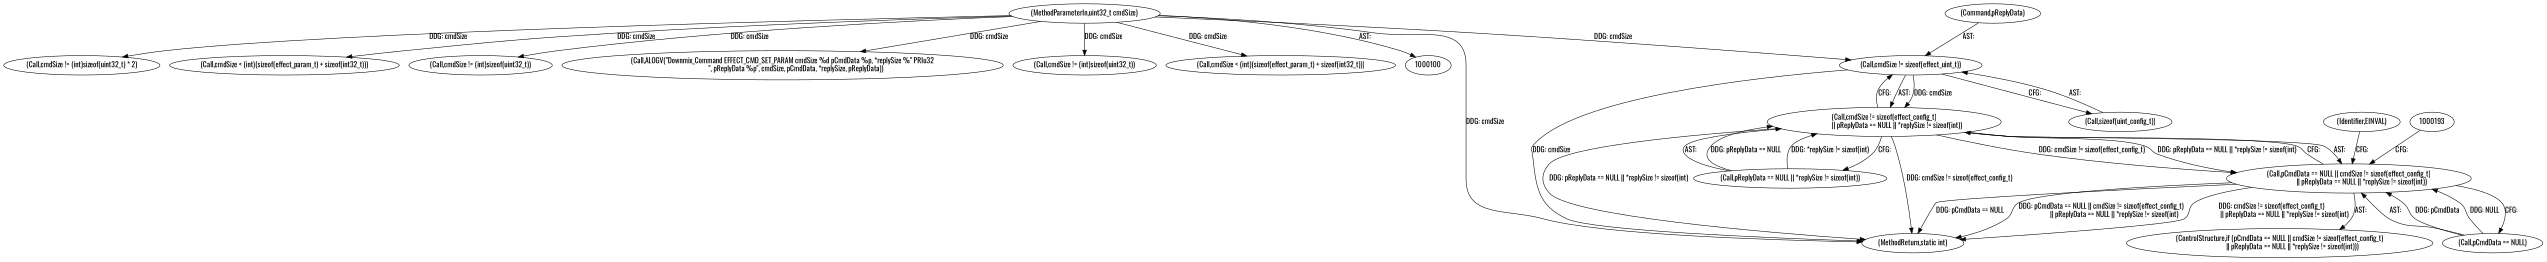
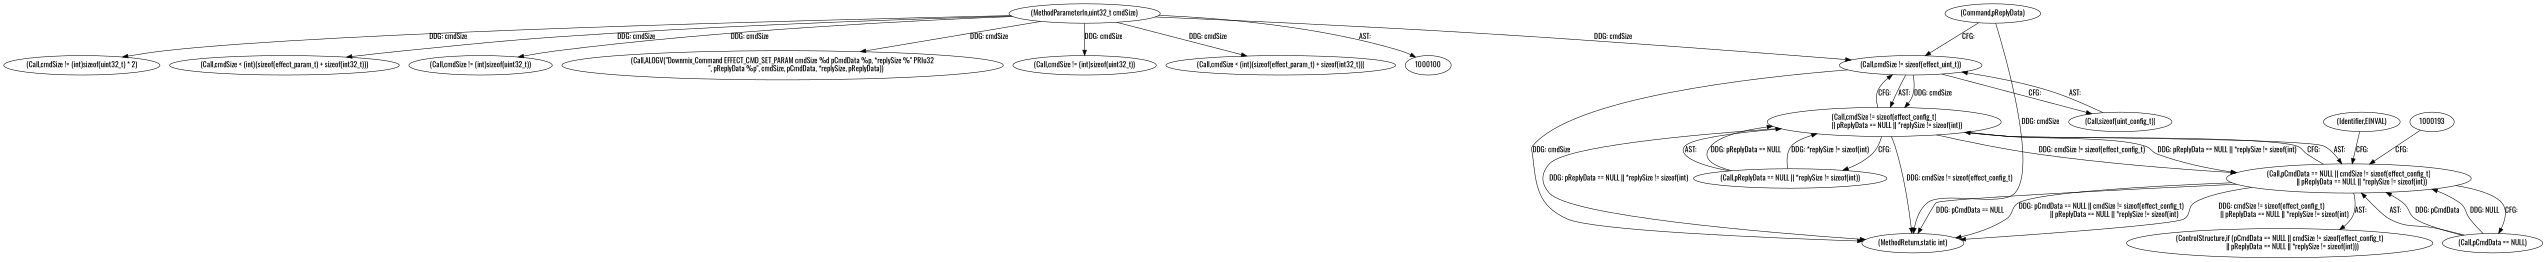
  digraph {
    fontname=Oswald
    node [fontname=Oswald]
    edge [fontname=Oswald]
    n1 [label="(Call,cmdSize != sizeof(effect_uint_t))"]
    n2 [label="(Call,cmdSize != sizeof(effect_config_t)\n                || pReplyData == NULL || *replySize != sizeof(int))"]
    n3 [label="(MethodReturn,static int)"]
    n4 [label="(Call,sizeof(uint_config_t))"]
    n5 [label="(Call,pCmdData == NULL || cmdSize != sizeof(effect_config_t)\n                || pReplyData == NULL || *replySize != sizeof(int))"]
    n6 [label="(Call,pReplyData == NULL || *replySize != sizeof(int))"]
    n7 [label="(MethodParameterIn,uint32_t cmdSize)"]
    n8 [label="(Call,cmdSize != (int)sizeof(uint32_t) * 2)"]
    n9 [label="(Call,cmdSize < (int)(sizeof(effect_param_t) + sizeof(int32_t)))"]
    n10 [label="(Call,cmdSize != (int)sizeof(uint32_t))"]
    n11 [label="(Call,ALOGV(\"Downmix_Command EFFECT_CMD_SET_PARAM cmdSize %d pCmdData %p, *replySize %\" PRIu32\n                 \", pReplyData %p\", cmdSize, pCmdData, *replySize, pReplyData))"]
    n12 [label="(Call,cmdSize != (int)sizeof(uint32_t))"]
    n13 [label="(Call,cmdSize < (int)(sizeof(effect_param_t) + sizeof(int32_t)))"]
    1000100
    n15 [label="(ControlStructure,if (pCmdData == NULL || cmdSize != sizeof(effect_config_t)\n                || pReplyData == NULL || *replySize != sizeof(int)))"]
    n16 [label="(Call,pCmdData == NULL)"]
    n17 [label="(Identifier,EINVAL)"]
    n18 [label="(Command,pReplyData)"]
    1000193
    n1 -> n2 [label="AST: "]
    n1 -> n2 [label="DDG: cmdSize"]
    n1 -> n3 [label="DDG: cmdSize"]
    n1 -> n4 [label="CFG: "]
    n2 -> n1 [label="CFG: "]
    n2 -> n3 [label="DDG: cmdSize != sizeof(effect_config_t)"]
    n2 -> n3 [label="DDG: pReplyData == NULL || *replySize != sizeof(int)"]
    n2 -> n5 [label="AST: "]
    n2 -> n5 [label="DDG: cmdSize != sizeof(effect_config_t)"]
    n2 -> n5 [label="DDG: pReplyData == NULL || *replySize != sizeof(int)"]
    n2 -> n6 [label="CFG: "]
    n4 -> n1 [label="AST: "]
    n5 -> n2 [label="CFG: "]
    n5 -> n3 [label="DDG: pCmdData == NULL || cmdSize != sizeof(effect_config_t)\n                || pReplyData == NULL || *replySize != sizeof(int)"]
    n5 -> n3 [label="DDG: cmdSize != sizeof(effect_config_t)\n                || pReplyData == NULL || *replySize != sizeof(int)"]
    n5 -> n3 [label="DDG: pCmdData == NULL"]
    n5 -> n15 [label="AST: "]
    n5 -> n16 [label="CFG: "]
    n6 -> n2 [label="AST: "]
    n6 -> n2 [label="DDG: pReplyData == NULL"]
    n6 -> n2 [label="DDG: *replySize != sizeof(int)"]
    n7 -> n1 [label="DDG: cmdSize"]
-   n7 -> n3 [label="DDG: cmdSize"]
+   n18 -> n3 [label="DDG: cmdSize"]
    n7 -> n8 [label="DDG: cmdSize"]
    n7 -> n9 [label="DDG: cmdSize"]
    n7 -> n10 [label="DDG: cmdSize"]
    n7 -> n11 [label="DDG: cmdSize"]
    n7 -> n12 [label="DDG: cmdSize"]
    n7 -> n13 [label="DDG: cmdSize"]
    n7 -> 1000100 [label="AST: "]
    n16 -> n5 [label="AST: "]
    n16 -> n5 [label="DDG: pCmdData"]
    n16 -> n5 [label="DDG: NULL"]
    n17 -> n5 [label="CFG: "]
-   n18 -> n1 [label="AST: "]
+   n18 -> n1 [label="CFG: "]
    1000193 -> n5 [label="CFG: "]
  }
